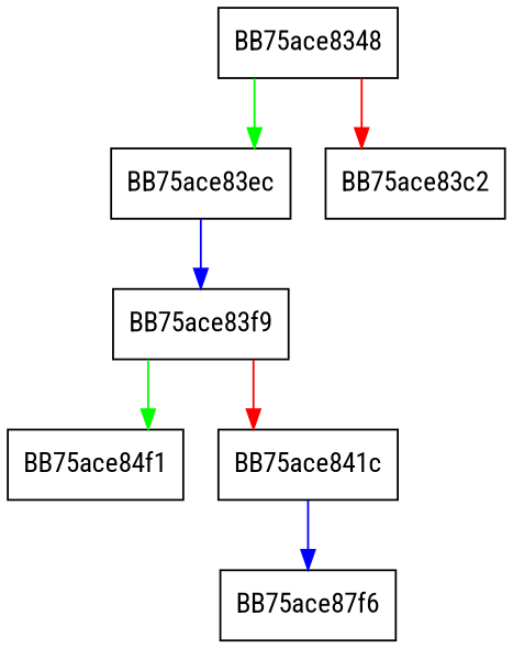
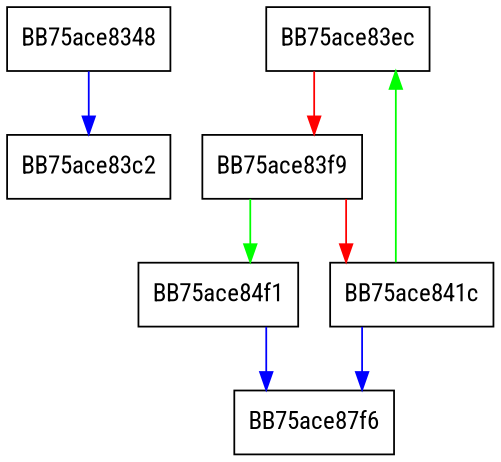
  digraph {
    fontname="Roboto Condensed"
    splines=ortho
    node [fontname="Roboto Condensed" shape=box]
    edge [color=red fontname="Roboto Condensed"]
    BB75ace8348
    BB75ace83ec
    BB75ace83c2
    BB75ace83f9
    n5 [label=BB75ace87f6]
    BB75ace84f1
    BB75ace841c
-   BB75ace8348 -> BB75ace83ec [color=green]
-   BB75ace8348 -> BB75ace83c2
-   BB75ace83ec -> BB75ace83f9 [color=blue]
+   BB75ace841c -> BB75ace83ec [color=green]
+   BB75ace8348 -> BB75ace83c2 [color=blue]
+   BB75ace83ec -> BB75ace83f9
    BB75ace83f9 -> BB75ace84f1 [color=green]
    BB75ace83f9 -> BB75ace841c
+   BB75ace84f1 -> n5 [color=blue]
    BB75ace841c -> n5 [color=blue]
  }
